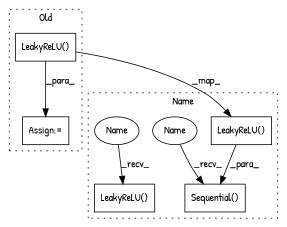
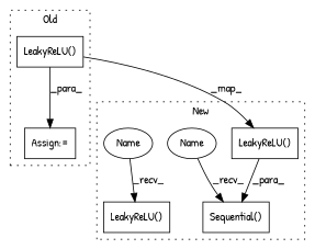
  digraph {
    fontname="Patrick Hand"
    node [a=75 l=46 s=2992 shape=box fontname="Patrick Hand"]
    edge [fontname="Patrick Hand"]
    n1 [l="13,1" label="LeakyReLU()" s="6858,6874"]
    n2 [a=68 l=4 label="Assign:=" s=6794]
    n3 [label="LeakyReLU()" s=1683]
    n4 [l="47,10" label="Sequential()" s="1019,2836"]
    n5 [label="LeakyReLU()"]
    n6 [a=87 l=2 label=Name s=1019 shape=ellipse]
    n7 [a=87 l=2 label=Name shape=ellipse]
    subgraph cluster_1 {
      label=Old
      style=dotted
      n1
      n2
    }
    subgraph cluster_2 {
-     label=Name
+     label=New
      style=dotted
      n3
      n4
      n5
      n6
      n7
    }
    n1 -> n2 [label=_para_]
    n1 -> n3 [label=_map_]
    n3 -> n4 [label=_para_]
    n6 -> n4 [label=_recv_]
    n7 -> n5 [label=_recv_]
  }
